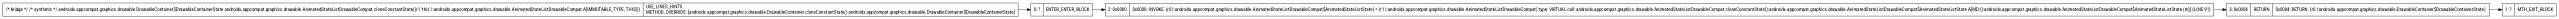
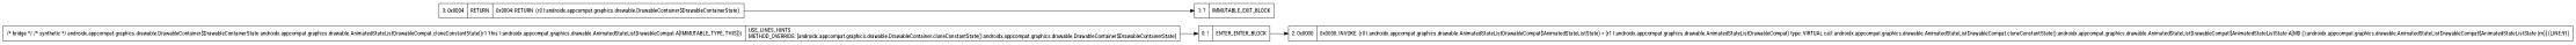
  digraph {
    fontname="Roboto Condensed"
    rankdir=LR
    node [fontname="Roboto Condensed" shape=record]
    edge [fontname="Roboto Condensed"]
    n1 [label="{0\:\ ?|ENTER_ENTER_BLOCK\l}"]
    n2 [label="{2\:\ 0x0000|0x0000: INVOKE  (r0 I:androidx.appcompat.graphics.drawable.AnimatedStateListDrawableCompat$AnimatedStateListState) = (r1 I:androidx.appcompat.graphics.drawable.AnimatedStateListDrawableCompat) type: VIRTUAL call: androidx.appcompat.graphics.drawable.AnimatedStateListDrawableCompat.cloneConstantState():androidx.appcompat.graphics.drawable.AnimatedStateListDrawableCompat$AnimatedStateListState A[MD:():androidx.appcompat.graphics.drawable.AnimatedStateListDrawableCompat$AnimatedStateListState (m)] (LINE:91)\l}"]
    n3 [label="{3\:\ 0x0004|RETURN\l|0x0004: RETURN  (r0 I:androidx.appcompat.graphics.drawable.DrawableContainer$DrawableContainerState) \l}"]
-   n4 [label="{1\:\ ?|MTH_EXIT_BLOCK\l}"]
+   n4 [label="{1\:\ ?|IMMUTABLE_EXIT_BLOCK\l}"]
    n5 [label="{\/* bridge *\/ \/* synthetic *\/ androidx.appcompat.graphics.drawable.DrawableContainer$DrawableContainerState androidx.appcompat.graphics.drawable.AnimatedStateListDrawableCompat.cloneConstantState((r1 'this' I:androidx.appcompat.graphics.drawable.AnimatedStateListDrawableCompat A[IMMUTABLE_TYPE, THIS]))  | USE_LINES_HINTS\lMETHOD_OVERRIDE: [androidx.appcompat.graphics.drawable.DrawableContainer.cloneConstantState():androidx.appcompat.graphics.drawable.DrawableContainer$DrawableContainerState]\l}"]
    n1 -> n2
-   n2 -> n3
    n3 -> n4
    n5 -> n1
  }
